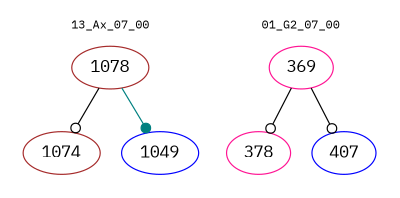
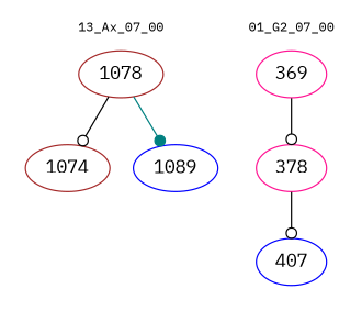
  digraph {
    fontname="IBM Plex Mono"
    node [color=brown fontname="IBM Plex Mono"]
    edge [arrowhead=odot color=black fontname="IBM Plex Mono"]
    n1 [label=1078]
    n2 [label=1074]
-   n3 [color=blue label=1049]
+   n3 [color=blue label=1089]
    n4 [color=deeppink label=369]
    n5 [color=deeppink label=378]
    n6 [color=blue label=407]
    subgraph cluster_1 {
      color=white
      fontsize=10
      label="13_Ax_07_00"
      n1
      n2
      n3
    }
    subgraph cluster_2 {
      color=white
      fontsize=10
      label="01_G2_07_00"
      n4
      n5
      n6
    }
    n1 -> n2
    n1 -> n3 [arrowhead=dot color=teal]
    n4 -> n5
-   n4 -> n6
+   n5 -> n6
  }
